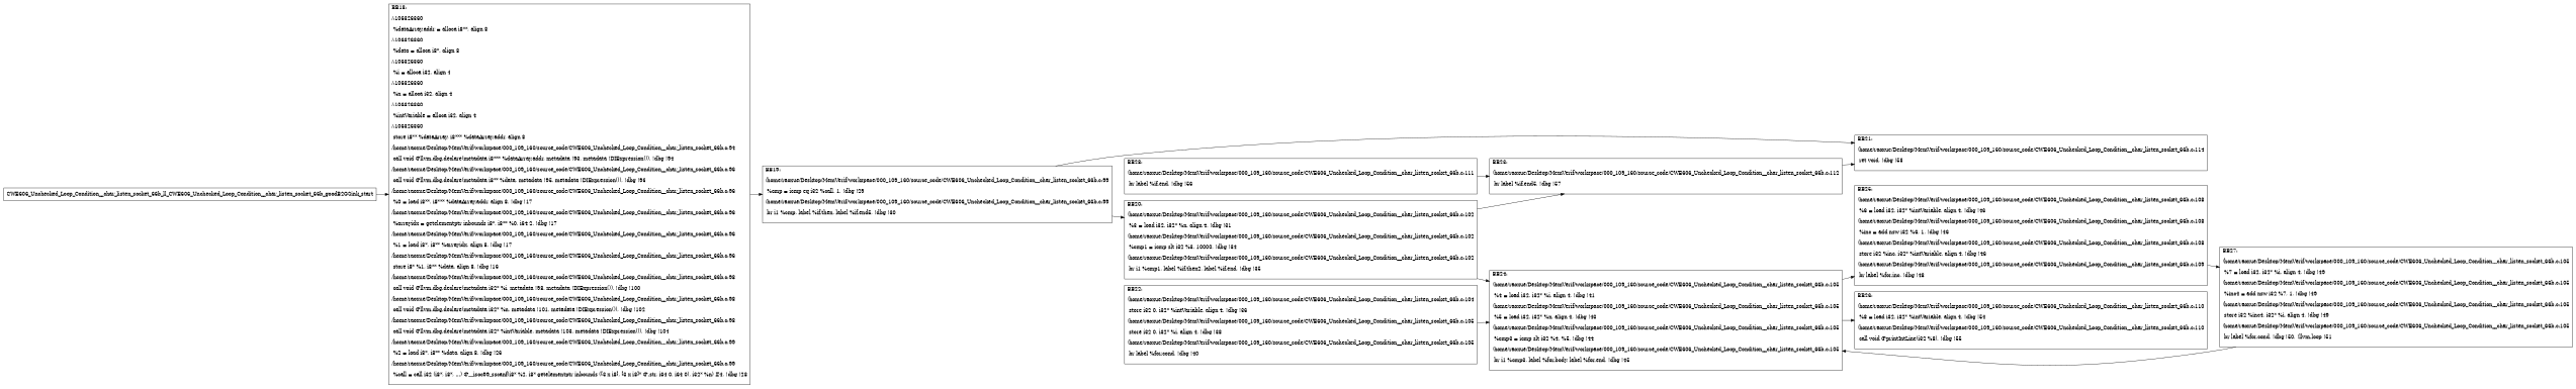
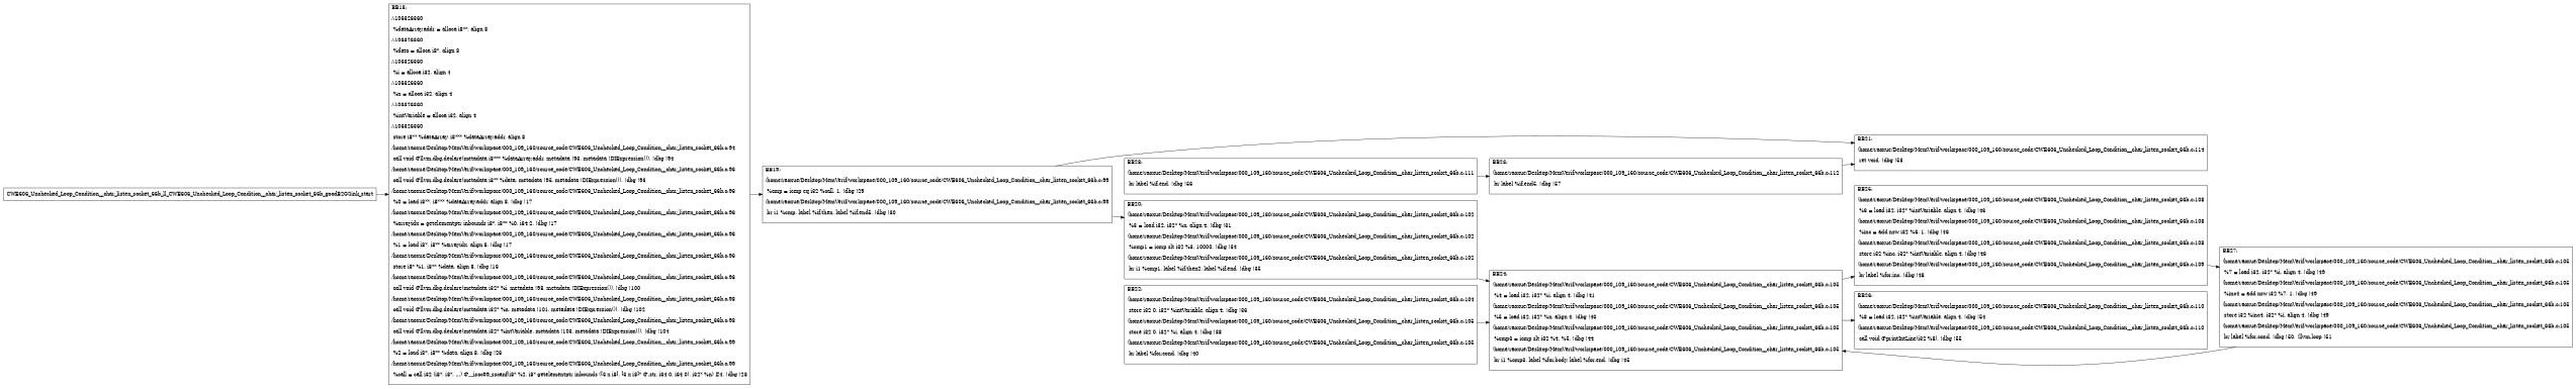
  digraph {
    rankdir=LR
    node [shape=record]
    n1 [label="{CWE606_Unchecked_Loop_Condition__char_listen_socket_66b_ll_CWE606_Unchecked_Loop_Condition__char_listen_socket_66b_goodB2GSink_start}"]
    n2 [label="{BB18:\l\l/:106326360\l\n  %dataArray.addr = alloca i8**, align 8\l\n/:106326360\l\n  %data = alloca i8*, align 8\l\n/:106326360\l\n  %i = alloca i32, align 4\l\n/:106326360\l\n  %n = alloca i32, align 4\l\n/:106326360\l\n  %intVariable = alloca i32, align 4\l\n/:106326360\l\n  store i8** %dataArray, i8*** %dataArray.addr, align 8\l\n/home/raoxue/Desktop/MemVerif/workspace/000_109_160/source_code/CWE606_Unchecked_Loop_Condition__char_listen_socket_66b.c:94\l\n  call void @llvm.dbg.declare(metadata i8*** %dataArray.addr, metadata !93, metadata !DIExpression()), !dbg !94\l\n/home/raoxue/Desktop/MemVerif/workspace/000_109_160/source_code/CWE606_Unchecked_Loop_Condition__char_listen_socket_66b.c:96\l\n  call void @llvm.dbg.declare(metadata i8** %data, metadata !95, metadata !DIExpression()), !dbg !96\l\n/home/raoxue/Desktop/MemVerif/workspace/000_109_160/source_code/CWE606_Unchecked_Loop_Condition__char_listen_socket_66b.c:96\l\n  %0 = load i8**, i8*** %dataArray.addr, align 8, !dbg !17\l\n/home/raoxue/Desktop/MemVerif/workspace/000_109_160/source_code/CWE606_Unchecked_Loop_Condition__char_listen_socket_66b.c:96\l\n  %arrayidx = getelementptr inbounds i8*, i8** %0, i64 2, !dbg !17\l\n/home/raoxue/Desktop/MemVerif/workspace/000_109_160/source_code/CWE606_Unchecked_Loop_Condition__char_listen_socket_66b.c:96\l\n  %1 = load i8*, i8** %arrayidx, align 8, !dbg !17\l\n/home/raoxue/Desktop/MemVerif/workspace/000_109_160/source_code/CWE606_Unchecked_Loop_Condition__char_listen_socket_66b.c:96\l\n  store i8* %1, i8** %data, align 8, !dbg !16\l\n/home/raoxue/Desktop/MemVerif/workspace/000_109_160/source_code/CWE606_Unchecked_Loop_Condition__char_listen_socket_66b.c:98\l\n  call void @llvm.dbg.declare(metadata i32* %i, metadata !98, metadata !DIExpression()), !dbg !100\l\n/home/raoxue/Desktop/MemVerif/workspace/000_109_160/source_code/CWE606_Unchecked_Loop_Condition__char_listen_socket_66b.c:98\l\n  call void @llvm.dbg.declare(metadata i32* %n, metadata !101, metadata !DIExpression()), !dbg !102\l\n/home/raoxue/Desktop/MemVerif/workspace/000_109_160/source_code/CWE606_Unchecked_Loop_Condition__char_listen_socket_66b.c:98\l\n  call void @llvm.dbg.declare(metadata i32* %intVariable, metadata !103, metadata !DIExpression()), !dbg !104\l\n/home/raoxue/Desktop/MemVerif/workspace/000_109_160/source_code/CWE606_Unchecked_Loop_Condition__char_listen_socket_66b.c:99\l\n  %2 = load i8*, i8** %data, align 8, !dbg !26\l\n/home/raoxue/Desktop/MemVerif/workspace/000_109_160/source_code/CWE606_Unchecked_Loop_Condition__char_listen_socket_66b.c:99\l\n  %call = call i32 (i8*, i8*, ...) @__isoc99_sscanf(i8* %2, i8* getelementptr inbounds ([3 x i8], [3 x i8]* @.str, i64 0, i64 0), i32* %n) #4, !dbg !28\l\n}"]
    n3 [label="{BB19:\l\l/home/raoxue/Desktop/MemVerif/workspace/000_109_160/source_code/CWE606_Unchecked_Loop_Condition__char_listen_socket_66b.c:99\l\n  %cmp = icmp eq i32 %call, 1, !dbg !29\l\n/home/raoxue/Desktop/MemVerif/workspace/000_109_160/source_code/CWE606_Unchecked_Loop_Condition__char_listen_socket_66b.c:99\l\n  br i1 %cmp, label %if.then, label %if.end5, !dbg !30\l\n}"]
    n4 [label="{BB20:\l\l/home/raoxue/Desktop/MemVerif/workspace/000_109_160/source_code/CWE606_Unchecked_Loop_Condition__char_listen_socket_66b.c:102\l\n  %3 = load i32, i32* %n, align 4, !dbg !31\l\n/home/raoxue/Desktop/MemVerif/workspace/000_109_160/source_code/CWE606_Unchecked_Loop_Condition__char_listen_socket_66b.c:102\l\n  %cmp1 = icmp slt i32 %3, 10000, !dbg !34\l\n/home/raoxue/Desktop/MemVerif/workspace/000_109_160/source_code/CWE606_Unchecked_Loop_Condition__char_listen_socket_66b.c:102\l\n  br i1 %cmp1, label %if.then2, label %if.end, !dbg !35\l\n}"]
    n5 [label="{BB21:\l\l/home/raoxue/Desktop/MemVerif/workspace/000_109_160/source_code/CWE606_Unchecked_Loop_Condition__char_listen_socket_66b.c:114\l\n  ret void, !dbg !58\l\n}"]
    n6 [label="{BB23:\l\l/home/raoxue/Desktop/MemVerif/workspace/000_109_160/source_code/CWE606_Unchecked_Loop_Condition__char_listen_socket_66b.c:112\l\n  br label %if.end5, !dbg !57\l\n}"]
    n7 [label="{BB24:\l\l/home/raoxue/Desktop/MemVerif/workspace/000_109_160/source_code/CWE606_Unchecked_Loop_Condition__char_listen_socket_66b.c:105\l\n  %4 = load i32, i32* %i, align 4, !dbg !41\l\n/home/raoxue/Desktop/MemVerif/workspace/000_109_160/source_code/CWE606_Unchecked_Loop_Condition__char_listen_socket_66b.c:105\l\n  %5 = load i32, i32* %n, align 4, !dbg !43\l\n/home/raoxue/Desktop/MemVerif/workspace/000_109_160/source_code/CWE606_Unchecked_Loop_Condition__char_listen_socket_66b.c:105\l\n  %cmp3 = icmp slt i32 %4, %5, !dbg !44\l\n/home/raoxue/Desktop/MemVerif/workspace/000_109_160/source_code/CWE606_Unchecked_Loop_Condition__char_listen_socket_66b.c:105\l\n  br i1 %cmp3, label %for.body, label %for.end, !dbg !45\l\n}"]
    n8 [label="{BB22:\l\l/home/raoxue/Desktop/MemVerif/workspace/000_109_160/source_code/CWE606_Unchecked_Loop_Condition__char_listen_socket_66b.c:104\l\n  store i32 0, i32* %intVariable, align 4, !dbg !36\l\n/home/raoxue/Desktop/MemVerif/workspace/000_109_160/source_code/CWE606_Unchecked_Loop_Condition__char_listen_socket_66b.c:105\l\n  store i32 0, i32* %i, align 4, !dbg !38\l\n/home/raoxue/Desktop/MemVerif/workspace/000_109_160/source_code/CWE606_Unchecked_Loop_Condition__char_listen_socket_66b.c:105\l\n  br label %for.cond, !dbg !40\l\n}"]
    n9 [label="{BB25:\l\l/home/raoxue/Desktop/MemVerif/workspace/000_109_160/source_code/CWE606_Unchecked_Loop_Condition__char_listen_socket_66b.c:108\l\n  %6 = load i32, i32* %intVariable, align 4, !dbg !46\l\n/home/raoxue/Desktop/MemVerif/workspace/000_109_160/source_code/CWE606_Unchecked_Loop_Condition__char_listen_socket_66b.c:108\l\n  %inc = add nsw i32 %6, 1, !dbg !46\l\n/home/raoxue/Desktop/MemVerif/workspace/000_109_160/source_code/CWE606_Unchecked_Loop_Condition__char_listen_socket_66b.c:108\l\n  store i32 %inc, i32* %intVariable, align 4, !dbg !46\l\n/home/raoxue/Desktop/MemVerif/workspace/000_109_160/source_code/CWE606_Unchecked_Loop_Condition__char_listen_socket_66b.c:109\l\n  br label %for.inc, !dbg !48\l\n}"]
    n10 [label="{BB26:\l\l/home/raoxue/Desktop/MemVerif/workspace/000_109_160/source_code/CWE606_Unchecked_Loop_Condition__char_listen_socket_66b.c:110\l\n  %8 = load i32, i32* %intVariable, align 4, !dbg !54\l\n/home/raoxue/Desktop/MemVerif/workspace/000_109_160/source_code/CWE606_Unchecked_Loop_Condition__char_listen_socket_66b.c:110\l\n  call void @printIntLine(i32 %8), !dbg !55\l\n}"]
    n11 [label="{BB27:\l\l/home/raoxue/Desktop/MemVerif/workspace/000_109_160/source_code/CWE606_Unchecked_Loop_Condition__char_listen_socket_66b.c:105\l\n  %7 = load i32, i32* %i, align 4, !dbg !49\l\n/home/raoxue/Desktop/MemVerif/workspace/000_109_160/source_code/CWE606_Unchecked_Loop_Condition__char_listen_socket_66b.c:105\l\n  %inc4 = add nsw i32 %7, 1, !dbg !49\l\n/home/raoxue/Desktop/MemVerif/workspace/000_109_160/source_code/CWE606_Unchecked_Loop_Condition__char_listen_socket_66b.c:105\l\n  store i32 %inc4, i32* %i, align 4, !dbg !49\l\n/home/raoxue/Desktop/MemVerif/workspace/000_109_160/source_code/CWE606_Unchecked_Loop_Condition__char_listen_socket_66b.c:105\l\n  br label %for.cond, !dbg !50, !llvm.loop !51\l\n}"]
    n12 [label="{BB28:\l\l/home/raoxue/Desktop/MemVerif/workspace/000_109_160/source_code/CWE606_Unchecked_Loop_Condition__char_listen_socket_66b.c:111\l\n  br label %if.end, !dbg !56\l\n}"]
    n1 -> n2
    n2 -> n3
    n3 -> n4
    n3 -> n5
-   n4 -> n6
    n4 -> n7
    n6 -> n5
    n7 -> n9
    n7 -> n10
    n8 -> n7
    n9 -> n11
    n11 -> n7
    n12 -> n6
  }
